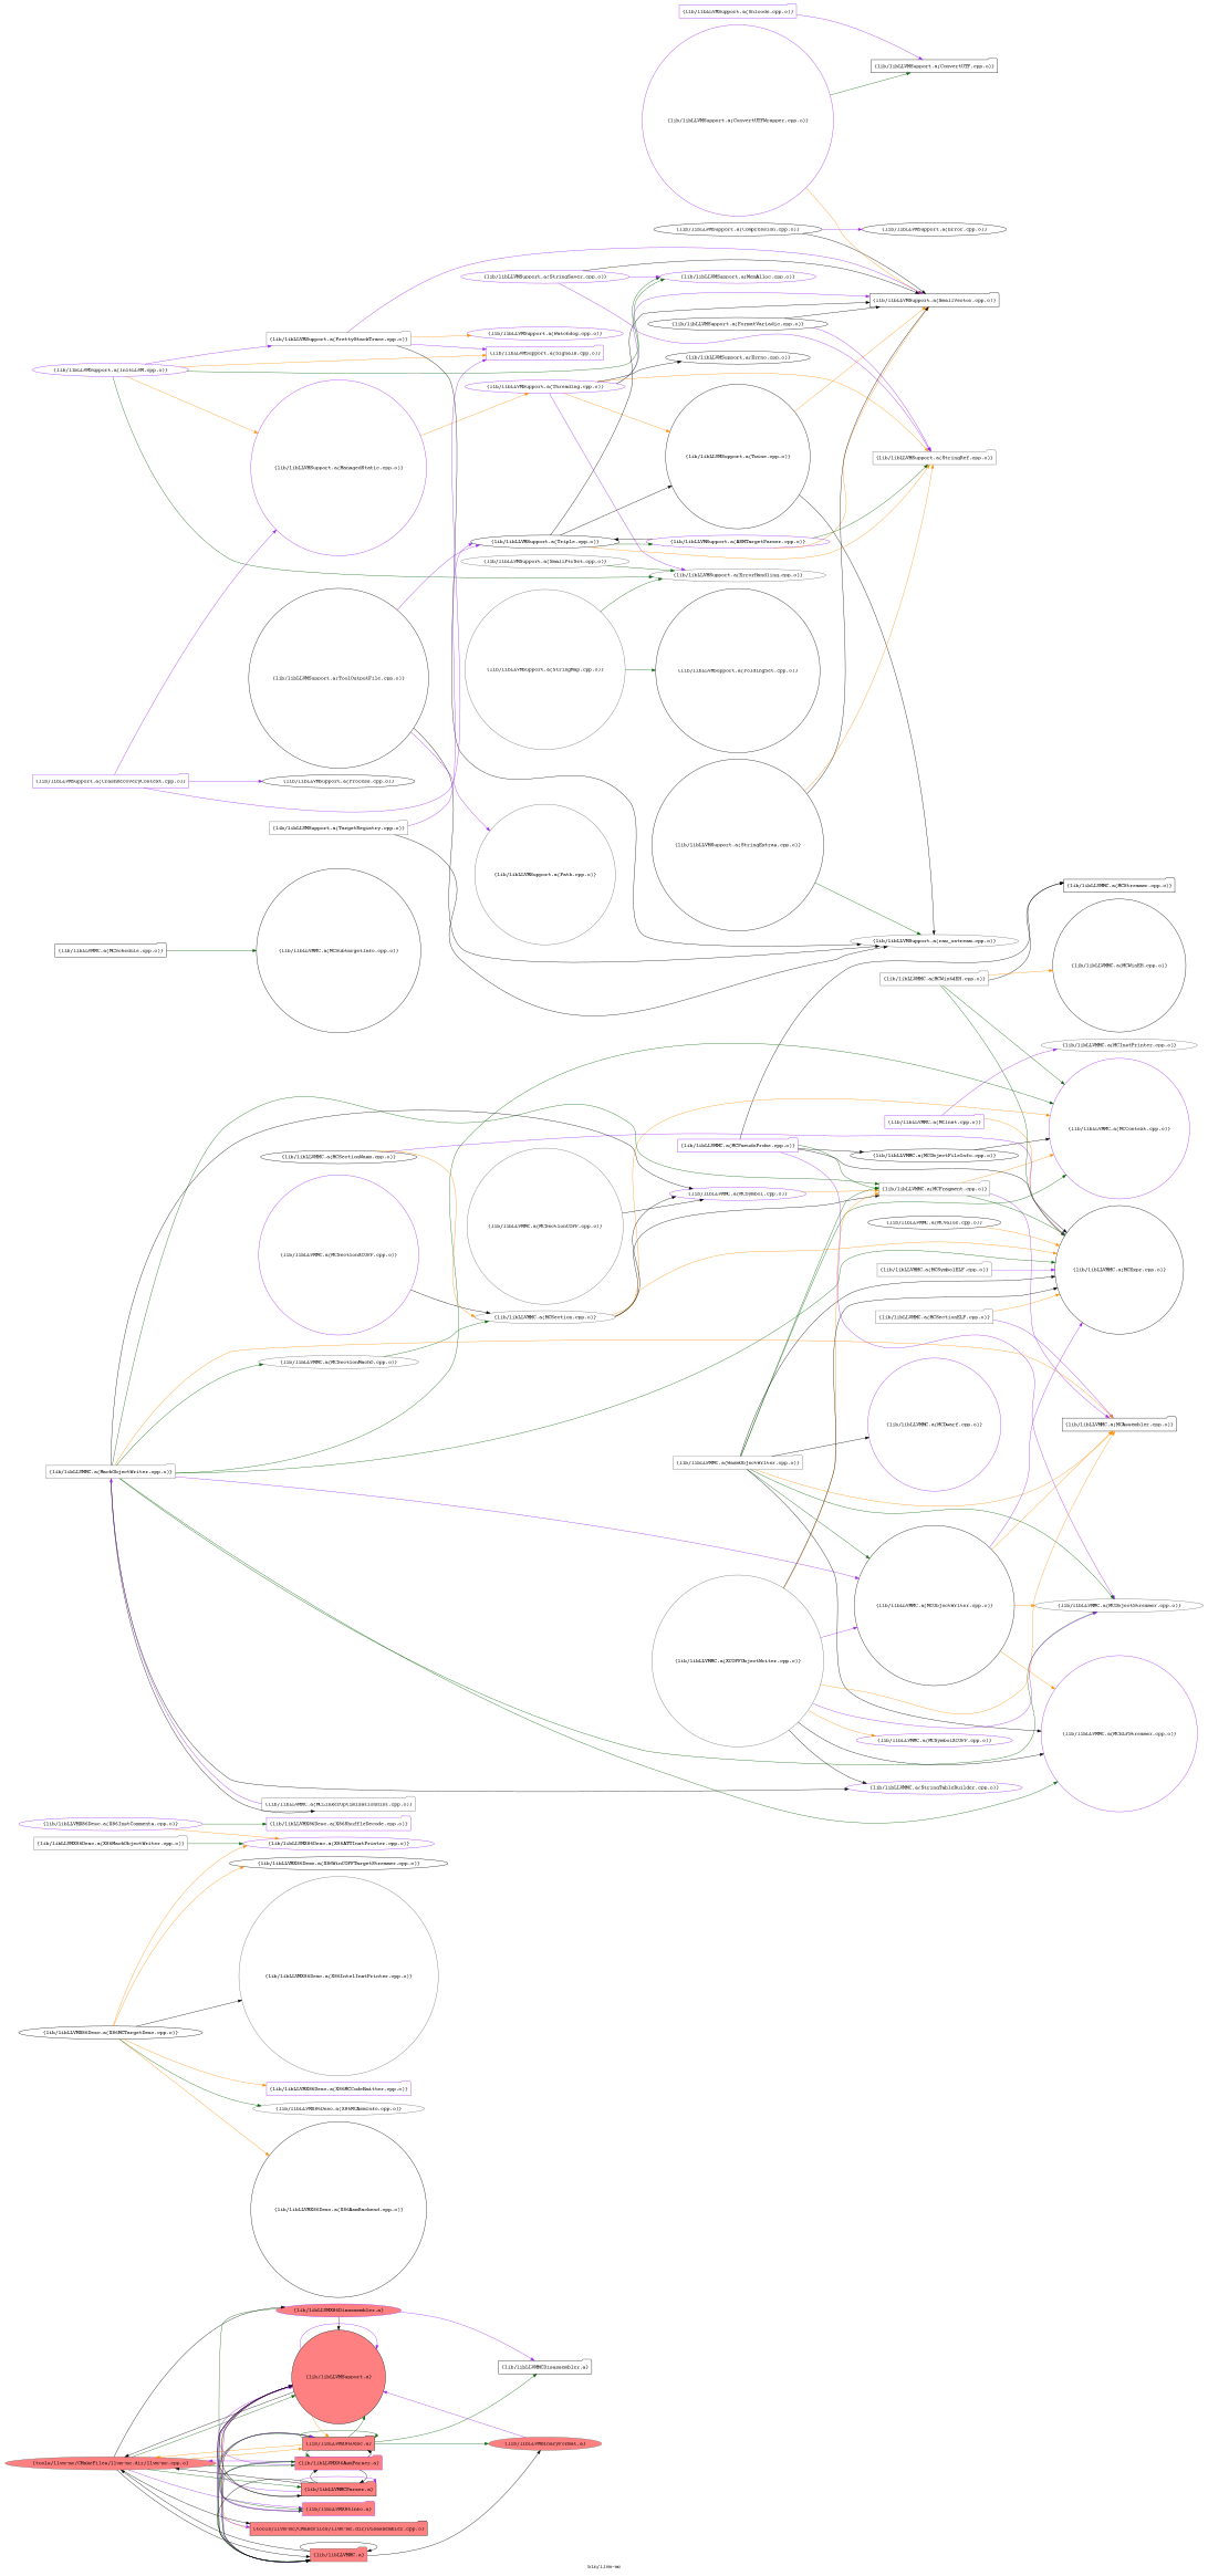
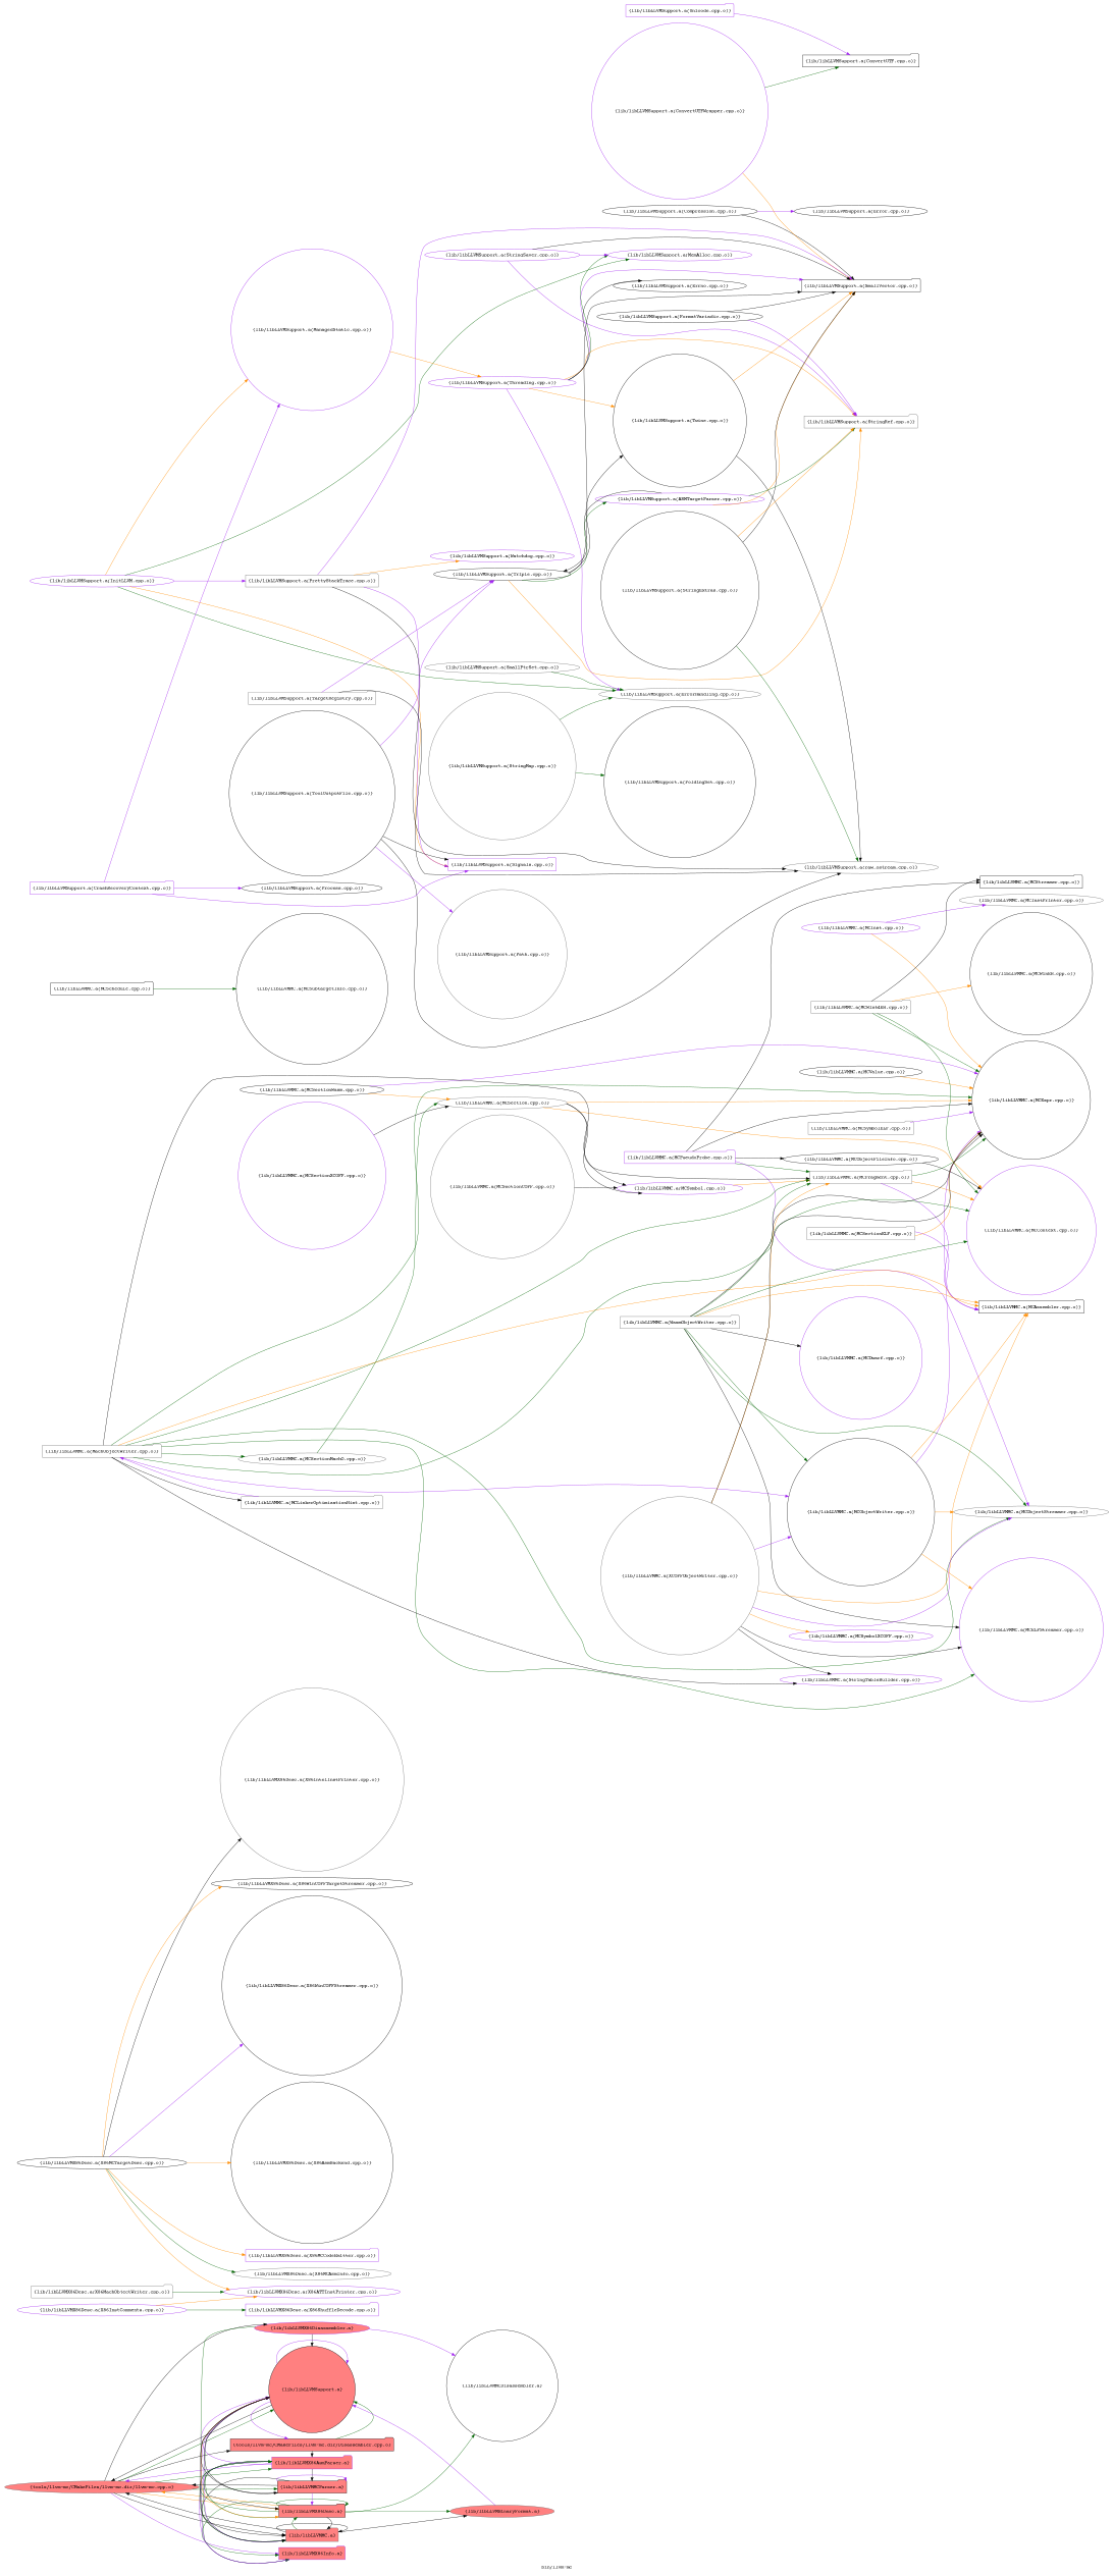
  digraph {
    fontname="Courier Prime"
    label="bin/llvm-mc"
    rankdir=LR
    node [color=black fontname="Courier Prime" group=0 shape=ellipse]
    edge [color=black fontname="Courier Prime"]
    n1 [color=gray40 fillcolor="1.000000 0.5 1" group=1 label="{tools/llvm-mc/CMakeFiles/llvm-mc.dir/llvm-mc.cpp.o}" style=filled]
    n2 [fillcolor="1.000000 0.5 1" group=1 label="{tools/llvm-mc/CMakeFiles/llvm-mc.dir/Disassembler.cpp.o}" shape=folder style=filled]
    n3 [color=purple fillcolor="1.000000 0.5 1" group=1 label="{lib/libLLVMX86AsmParser.a}" shape=folder style=filled]
    n4 [fillcolor="1.000000 0.5 1" group=1 label="{lib/libLLVMX86Desc.a}" shape=folder style=filled]
    n5 [color=gray40 fillcolor="1.000000 0.5 1" group=1 label="{lib/libLLVMMC.a}" shape=folder style=filled]
    n6 [color=purple fillcolor="1.000000 0.5 1" group=1 label="{lib/libLLVMX86Disassembler.a}" style=filled]
    n7 [color=purple fillcolor="1.000000 0.5 1" group=1 label="{lib/libLLVMX86Info.a}" shape=folder style=filled]
    n8 [fillcolor="1.000000 0.5 1" group=1 label="{lib/libLLVMMCParser.a}" shape=folder style=filled]
    n9 [fillcolor="1.000000 0.5 1" group=1 label="{lib/libLLVMSupport.a}" shape=circle style=filled]
-   n10 [label="{lib/libLLVMMCDisassembler.a}" shape=folder]
+   n10 [label="{lib/libLLVMMCDisassembler.a}" shape=circle]
    n11 [color=gray40 fillcolor="1.000000 0.5 1" group=1 label="{lib/libLLVMBinaryFormat.a}" style=filled]
    n12 [color=purple label="{lib/libLLVMX86Desc.a(X86InstComments.cpp.o)}"]
    n13 [color=purple label="{lib/libLLVMX86Desc.a(X86ATTInstPrinter.cpp.o)}"]
    n14 [color=purple label="{lib/libLLVMX86Desc.a(X86ShuffleDecode.cpp.o)}" shape=folder]
    n15 [label="{lib/libLLVMX86Desc.a(X86MCTargetDesc.cpp.o)}"]
    n16 [color=gray40 label="{lib/libLLVMX86Desc.a(X86IntelInstPrinter.cpp.o)}" shape=circle]
    n17 [label="{lib/libLLVMX86Desc.a(X86AsmBackend.cpp.o)}" shape=circle]
    n18 [color=gray40 label="{lib/libLLVMX86Desc.a(X86MCAsmInfo.cpp.o)}"]
    n19 [color=purple label="{lib/libLLVMX86Desc.a(X86MCCodeEmitter.cpp.o)}" shape=folder]
+   n20 [label="{lib/libLLVMX86Desc.a(X86WinCOFFStreamer.cpp.o)}" shape=circle]
    n21 [label="{lib/libLLVMX86Desc.a(X86WinCOFFTargetStreamer.cpp.o)}"]
    n22 [color=gray40 label="{lib/libLLVMX86Desc.a(X86MachObjectWriter.cpp.o)}" shape=folder]
    n23 [color=gray40 label="{lib/libLLVMMC.a(MCFragment.cpp.o)}" shape=folder]
    n24 [label="{lib/libLLVMMC.a(MCAssembler.cpp.o)}" shape=folder]
    n25 [color=purple label="{lib/libLLVMMC.a(MCContext.cpp.o)}" shape=circle]
    n26 [label="{lib/libLLVMMC.a(MCExpr.cpp.o)}" shape=circle]
-   n27 [color=purple label="{lib/libLLVMMC.a(MCInst.cpp.o)}" shape=folder]
+   n27 [color=purple label="{lib/libLLVMMC.a(MCInst.cpp.o)}"]
    n28 [color=gray40 label="{lib/libLLVMMC.a(MCInstPrinter.cpp.o)}"]
    n29 [label="{lib/libLLVMMC.a(MCObjectFileInfo.cpp.o)}"]
    n30 [label="{lib/libLLVMMC.a(MCObjectWriter.cpp.o)}" shape=circle]
    n31 [color=gray40 label="{lib/libLLVMMC.a(MCObjectStreamer.cpp.o)}"]
    n32 [color=purple label="{lib/libLLVMMC.a(MCELFStreamer.cpp.o)}" shape=circle]
    n33 [color=purple label="{lib/libLLVMMC.a(MCPseudoProbe.cpp.o)}" shape=folder]
    n34 [label="{lib/libLLVMMC.a(MCStreamer.cpp.o)}" shape=folder]
    n35 [color=gray40 label="{lib/libLLVMMC.a(MCSection.cpp.o)}"]
    n36 [color=purple label="{lib/libLLVMMC.a(MCSymbol.cpp.o)}"]
    n37 [color=gray40 label="{lib/libLLVMMC.a(MCSectionCOFF.cpp.o)}" shape=circle]
    n38 [color=gray40 label="{lib/libLLVMMC.a(MCSectionELF.cpp.o)}" shape=folder]
    n39 [color=gray40 label="{lib/libLLVMMC.a(MCSectionMachO.cpp.o)}"]
    n40 [label="{lib/libLLVMMC.a(MCSectionWasm.cpp.o)}"]
    n41 [color=purple label="{lib/libLLVMMC.a(MCSectionXCOFF.cpp.o)}" shape=circle]
    n42 [label="{lib/libLLVMMC.a(MCSchedule.cpp.o)}" shape=folder]
    n43 [label="{lib/libLLVMMC.a(MCSubtargetInfo.cpp.o)}" shape=circle]
    n44 [color=gray40 label="{lib/libLLVMMC.a(MCSymbolELF.cpp.o)}" shape=folder]
    n45 [label="{lib/libLLVMMC.a(MCValue.cpp.o)}"]
    n46 [color=gray40 label="{lib/libLLVMMC.a(MCWin64EH.cpp.o)}" shape=folder]
    n47 [label="{lib/libLLVMMC.a(MCWinEH.cpp.o)}" shape=circle]
    n48 [color=gray40 label="{lib/libLLVMMC.a(MachObjectWriter.cpp.o)}" shape=folder]
    n49 [color=gray40 label="{lib/libLLVMMC.a(MCLinkerOptimizationHint.cpp.o)}" shape=folder]
    n50 [color=purple label="{lib/libLLVMMC.a(StringTableBuilder.cpp.o)}"]
    n51 [color=gray40 label="{lib/libLLVMMC.a(WasmObjectWriter.cpp.o)}" shape=folder]
    n52 [color=purple label="{lib/libLLVMMC.a(MCDwarf.cpp.o)}" shape=circle]
    n53 [color=gray40 label="{lib/libLLVMMC.a(XCOFFObjectWriter.cpp.o)}" shape=circle]
    n54 [color=purple label="{lib/libLLVMMC.a(MCSymbolXCOFF.cpp.o)}"]
    n55 [label="{lib/libLLVMSupport.a(Compression.cpp.o)}"]
    n56 [label="{lib/libLLVMSupport.a(Error.cpp.o)}"]
    n57 [label="{lib/libLLVMSupport.a(SmallVector.cpp.o)}" shape=folder]
    n58 [color=purple label="{lib/libLLVMSupport.a(ConvertUTFWrapper.cpp.o)}" shape=circle]
    n59 [label="{lib/libLLVMSupport.a(ConvertUTF.cpp.o)}" shape=folder]
    n60 [color=purple label="{lib/libLLVMSupport.a(InitLLVM.cpp.o)}"]
    n61 [color=gray40 label="{lib/libLLVMSupport.a(ErrorHandling.cpp.o)}"]
    n62 [color=purple label="{lib/libLLVMSupport.a(ManagedStatic.cpp.o)}" shape=circle]
    n63 [color=purple label="{lib/libLLVMSupport.a(MemAlloc.cpp.o)}"]
    n64 [color=gray40 label="{lib/libLLVMSupport.a(PrettyStackTrace.cpp.o)}" shape=folder]
    n65 [color=purple label="{lib/libLLVMSupport.a(Signals.cpp.o)}" shape=folder]
    n66 [color=purple label="{lib/libLLVMSupport.a(Threading.cpp.o)}"]
    n67 [color=gray40 label="{lib/libLLVMSupport.a(raw_ostream.cpp.o)}"]
    n68 [color=purple label="{lib/libLLVMSupport.a(Watchdog.cpp.o)}"]
    n69 [color=gray40 label="{lib/libLLVMSupport.a(StringRef.cpp.o)}" shape=folder]
    n70 [label="{lib/libLLVMSupport.a(Twine.cpp.o)}" shape=circle]
    n71 [label="{lib/libLLVMSupport.a(Errno.cpp.o)}"]
    n72 [color=gray40 label="{lib/libLLVMSupport.a(SmallPtrSet.cpp.o)}"]
    n73 [color=gray40 label="{lib/libLLVMSupport.a(StringMap.cpp.o)}" shape=circle]
    n74 [label="{lib/libLLVMSupport.a(FoldingSet.cpp.o)}" shape=circle]
    n75 [color=purple label="{lib/libLLVMSupport.a(StringSaver.cpp.o)}"]
    n76 [label="{lib/libLLVMSupport.a(ToolOutputFile.cpp.o)}" shape=circle]
    n77 [label="{lib/libLLVMSupport.a(Triple.cpp.o)}"]
    n78 [color=gray40 label="{lib/libLLVMSupport.a(Path.cpp.o)}" shape=circle]
    n79 [color=purple label="{lib/libLLVMSupport.a(ARMTargetParser.cpp.o)}"]
    n80 [color=purple label="{lib/libLLVMSupport.a(Unicode.cpp.o)}" shape=folder]
    n81 [label="{lib/libLLVMSupport.a(FormatVariadic.cpp.o)}"]
    n82 [color=purple label="{lib/libLLVMSupport.a(CrashRecoveryContext.cpp.o)}" shape=folder]
    n83 [label="{lib/libLLVMSupport.a(Process.cpp.o)}"]
    n84 [label="{lib/libLLVMSupport.a(StringExtras.cpp.o)}" shape=circle]
    n85 [color=gray40 label="{lib/libLLVMSupport.a(TargetRegistry.cpp.o)}" shape=folder]
    subgraph sub_1 {
      rank=same
      n1
    }
    subgraph sub_2 {
      rank=same
      n2
      n3
      n4
      n5
      n6
      n7
      n8
      n9
    }
    n1 -> n2
    n1 -> n3 [color=darkgreen]
    n1 -> n4 [color=darkorange]
    n1 -> n5
    n1 -> n6
    n1 -> n7 [color=purple]
    n1 -> n8 [color=darkgreen]
    n1 -> n9 [color=darkgreen]
-   n2 -> n9 [color=darkorange]
+   n2 -> n9 [color=darkgreen]
    n3 -> n1 [color=purple]
    n3 -> n4
    n3 -> n5 [color=darkgreen]
    n3 -> n7 [color=purple]
    n3 -> n8
    n3 -> n9 [color=purple]
    n4 -> n1 [color=darkorange]
    n4 -> n3 [color=darkgreen]
    n4 -> n4 [color=darkgreen]
    n4 -> n5
    n4 -> n7 [color=darkgreen]
    n4 -> n9 [color=darkgreen]
    n4 -> n10 [color=darkgreen]
    n4 -> n11 [color=darkgreen]
    n5 -> n1
    n5 -> n3 [color=darkgreen]
    n5 -> n4 [color=darkgreen]
    n5 -> n5
    n5 -> n9 [color=purple]
    n5 -> n11
    n6 -> n7 [color=darkgreen]
    n6 -> n9
    n6 -> n10 [color=purple]
    n7 -> n9 [color=purple]
    n8 -> n1
-   n8 -> n3
+   n2 -> n3
    n8 -> n4 [color=purple]
    n8 -> n5
    n8 -> n8 [color=purple]
    n8 -> n9
    n9 -> n1
    n9 -> n2 [color=purple]
    n9 -> n4 [color=darkorange]
    n9 -> n5
    n9 -> n8
    n9 -> n9 [color=purple]
    n11 -> n9 [color=purple]
    n12 -> n13 [color=darkorange]
    n12 -> n14 [color=darkgreen]
    n15 -> n13 [color=darkorange]
    n15 -> n16
    n15 -> n17 [color=darkorange]
    n15 -> n18 [color=darkgreen]
    n15 -> n19 [color=darkorange]
+   n15 -> n20 [color=purple]
    n15 -> n21 [color=darkorange]
    n22 -> n13 [color=darkgreen]
    n23 -> n24 [color=purple]
    n23 -> n25 [color=darkorange]
    n23 -> n26 [color=darkgreen]
    n27 -> n26 [color=darkorange]
    n27 -> n28 [color=purple]
    n29 -> n25
    n30 -> n24 [color=darkorange]
    n30 -> n26 [color=purple]
    n30 -> n31 [color=darkorange]
    n30 -> n32 [color=darkorange]
    n33 -> n23 [color=darkgreen]
    n33 -> n26
    n33 -> n29
    n33 -> n31 [color=purple]
    n33 -> n34
    n35 -> n23
    n35 -> n25 [color=darkorange]
    n35 -> n26 [color=darkorange]
    n35 -> n36
    n36 -> n23 [color=darkorange]
    n37 -> n36
    n38 -> n24 [color=purple]
    n38 -> n26 [color=darkorange]
    n39 -> n35 [color=darkgreen]
    n40 -> n26 [color=purple]
    n40 -> n35 [color=darkorange]
    n41 -> n35
    n42 -> n43 [color=darkgreen]
    n44 -> n26 [color=purple]
    n45 -> n26 [color=darkorange]
    n46 -> n25 [color=darkgreen]
    n46 -> n26 [color=darkgreen]
    n46 -> n34
    n46 -> n47 [color=darkorange]
    n48 -> n23 [color=darkgreen]
    n48 -> n24 [color=darkorange]
    n48 -> n25 [color=darkgreen]
    n48 -> n26 [color=darkgreen]
    n48 -> n30 [color=purple]
    n48 -> n31 [color=darkgreen]
    n48 -> n32 [color=darkgreen]
    n48 -> n36
    n48 -> n39 [color=darkgreen]
    n48 -> n49
    n48 -> n50
    n49 -> n48 [color=purple]
    n51 -> n23 [color=darkgreen]
    n51 -> n24 [color=darkorange]
    n51 -> n25 [color=darkgreen]
    n51 -> n26
    n51 -> n30 [color=darkgreen]
    n51 -> n31 [color=darkgreen]
    n51 -> n32
    n51 -> n52
    n53 -> n23 [color=darkorange]
    n53 -> n24 [color=darkorange]
    n53 -> n26
    n53 -> n30 [color=purple]
    n53 -> n31 [color=purple]
    n53 -> n32
    n53 -> n50
    n53 -> n54 [color=darkorange]
    n55 -> n56 [color=purple]
    n55 -> n57
    n58 -> n57 [color=darkorange]
    n58 -> n59 [color=darkgreen]
    n60 -> n61 [color=darkgreen]
    n60 -> n62 [color=darkorange]
    n60 -> n63 [color=darkgreen]
    n60 -> n64 [color=purple]
    n60 -> n65 [color=darkorange]
    n62 -> n66 [color=darkorange]
    n64 -> n57 [color=purple]
    n64 -> n65 [color=purple]
    n64 -> n67
    n64 -> n68 [color=darkorange]
    n66 -> n57 [color=purple]
    n66 -> n61 [color=purple]
    n66 -> n63 [color=darkgreen]
    n66 -> n69 [color=darkorange]
    n66 -> n70 [color=darkorange]
    n66 -> n71
    n70 -> n57 [color=darkorange]
    n70 -> n67
    n72 -> n61 [color=darkgreen]
    n73 -> n61 [color=darkgreen]
    n73 -> n74 [color=darkgreen]
    n75 -> n57
    n75 -> n63 [color=purple]
    n75 -> n69 [color=purple]
+   n76 -> n65
    n76 -> n67
    n76 -> n77 [color=purple]
    n76 -> n78 [color=purple]
    n77 -> n57
    n77 -> n69 [color=darkorange]
    n77 -> n70
    n77 -> n79 [color=darkgreen]
    n79 -> n57 [color=darkorange]
    n79 -> n69 [color=darkgreen]
    n79 -> n77
    n80 -> n59 [color=purple]
    n81 -> n57
    n81 -> n69 [color=purple]
    n82 -> n62 [color=purple]
    n82 -> n65 [color=purple]
    n82 -> n83 [color=purple]
    n84 -> n57
    n84 -> n67 [color=darkgreen]
    n84 -> n69 [color=darkorange]
    n85 -> n67
    n85 -> n77 [color=purple]
  }
